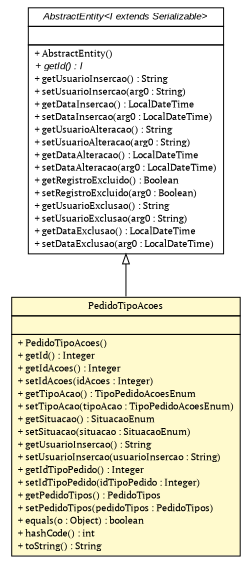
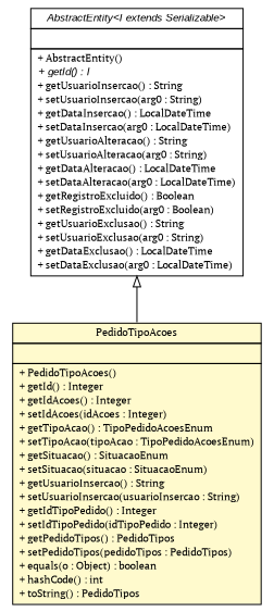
  digraph {
    nodesep=0.25
    ranksep=0.5
    fontname="PT Serif"
    node [fontcolor=black fontname="PT Serif" fontsize=10.0 shape=plaintext]
-   n1 [label=<<table title="br.gov.to.sefaz.arr.parametros.persistence.entity.PedidoTipoAcoes" border="0" cellborder="1" cellspacing="0" cellpadding="2" port="p" bgcolor="lemonChiffon" href="./PedidoTipoAcoes.html"> 		<tr><td><table border="0" cellspacing="0" cellpadding="1"> <tr><td align="center" balign="center"> PedidoTipoAcoes </td></tr> 		</table></td></tr> 		<tr><td><table border="0" cellspacing="0" cellpadding="1"> <tr><td align="left" balign="left">  </td></tr> 		</table></td></tr> 		<tr><td><table border="0" cellspacing="0" cellpadding="1"> <tr><td align="left" balign="left"> + PedidoTipoAcoes() </td></tr> <tr><td align="left" balign="left"> + getId() : Integer </td></tr> <tr><td align="left" balign="left"> + getIdAcoes() : Integer </td></tr> <tr><td align="left" balign="left"> + setIdAcoes(idAcoes : Integer) </td></tr> <tr><td align="left" balign="left"> + getTipoAcao() : TipoPedidoAcoesEnum </td></tr> <tr><td align="left" balign="left"> + setTipoAcao(tipoAcao : TipoPedidoAcoesEnum) </td></tr> <tr><td align="left" balign="left"> + getSituacao() : SituacaoEnum </td></tr> <tr><td align="left" balign="left"> + setSituacao(situacao : SituacaoEnum) </td></tr> <tr><td align="left" balign="left"> + getUsuarioInsercao() : String </td></tr> <tr><td align="left" balign="left"> + setUsuarioInsercao(usuarioInsercao : String) </td></tr> <tr><td align="left" balign="left"> + getIdTipoPedido() : Integer </td></tr> <tr><td align="left" balign="left"> + setIdTipoPedido(idTipoPedido : Integer) </td></tr> <tr><td align="left" balign="left"> + getPedidoTipos() : PedidoTipos </td></tr> <tr><td align="left" balign="left"> + setPedidoTipos(pedidoTipos : PedidoTipos) </td></tr> <tr><td align="left" balign="left"> + equals(o : Object) : boolean </td></tr> <tr><td align="left" balign="left"> + hashCode() : int </td></tr> <tr><td align="left" balign="left"> + toString() : String </td></tr> 		</table></td></tr> 		</table>>]
+   n1 [label=<<table title="br.gov.to.sefaz.arr.parametros.persistence.entity.PedidoTipoAcoes" border="0" cellborder="1" cellspacing="0" cellpadding="2" port="p" bgcolor="lemonChiffon" href="./PedidoTipoAcoes.html"> 		<tr><td><table border="0" cellspacing="0" cellpadding="1"> <tr><td align="center" balign="center"> PedidoTipoAcoes </td></tr> 		</table></td></tr> 		<tr><td><table border="0" cellspacing="0" cellpadding="1"> <tr><td align="left" balign="left">  </td></tr> 		</table></td></tr> 		<tr><td><table border="0" cellspacing="0" cellpadding="1"> <tr><td align="left" balign="left"> + PedidoTipoAcoes() </td></tr> <tr><td align="left" balign="left"> + getId() : Integer </td></tr> <tr><td align="left" balign="left"> + getIdAcoes() : Integer </td></tr> <tr><td align="left" balign="left"> + setIdAcoes(idAcoes : Integer) </td></tr> <tr><td align="left" balign="left"> + getTipoAcao() : TipoPedidoAcoesEnum </td></tr> <tr><td align="left" balign="left"> + setTipoAcao(tipoAcao : TipoPedidoAcoesEnum) </td></tr> <tr><td align="left" balign="left"> + getSituacao() : SituacaoEnum </td></tr> <tr><td align="left" balign="left"> + setSituacao(situacao : SituacaoEnum) </td></tr> <tr><td align="left" balign="left"> + getUsuarioInsercao() : String </td></tr> <tr><td align="left" balign="left"> + setUsuarioInsercao(usuarioInsercao : String) </td></tr> <tr><td align="left" balign="left"> + getIdTipoPedido() : Integer </td></tr> <tr><td align="left" balign="left"> + setIdTipoPedido(idTipoPedido : Integer) </td></tr> <tr><td align="left" balign="left"> + getPedidoTipos() : PedidoTipos </td></tr> <tr><td align="left" balign="left"> + setPedidoTipos(pedidoTipos : PedidoTipos) </td></tr> <tr><td align="left" balign="left"> + equals(o : Object) : boolean </td></tr> <tr><td align="left" balign="left"> + hashCode() : int </td></tr> <tr><td align="left" balign="left"> + toString() : PedidoTipos </td></tr> 		</table></td></tr> 		</table>>]
    n2 [label=<<table title="br.gov.to.sefaz.persistence.entity.AbstractEntity" border="0" cellborder="1" cellspacing="0" cellpadding="2" port="p" href="http://java.sun.com/j2se/1.4.2/docs/api/br/gov/to/sefaz/persistence/entity/AbstractEntity.html"> 		<tr><td><table border="0" cellspacing="0" cellpadding="1"> <tr><td align="center" balign="center"><font face="arial italic"> AbstractEntity&lt;I extends Serializable&gt; </font></td></tr> 		</table></td></tr> 		<tr><td><table border="0" cellspacing="0" cellpadding="1"> <tr><td align="left" balign="left">  </td></tr> 		</table></td></tr> 		<tr><td><table border="0" cellspacing="0" cellpadding="1"> <tr><td align="left" balign="left"> + AbstractEntity() </td></tr> <tr><td align="left" balign="left"><font face="arial italic" point-size="10.0"> + getId() : I </font></td></tr> <tr><td align="left" balign="left"> + getUsuarioInsercao() : String </td></tr> <tr><td align="left" balign="left"> + setUsuarioInsercao(arg0 : String) </td></tr> <tr><td align="left" balign="left"> + getDataInsercao() : LocalDateTime </td></tr> <tr><td align="left" balign="left"> + setDataInsercao(arg0 : LocalDateTime) </td></tr> <tr><td align="left" balign="left"> + getUsuarioAlteracao() : String </td></tr> <tr><td align="left" balign="left"> + setUsuarioAlteracao(arg0 : String) </td></tr> <tr><td align="left" balign="left"> + getDataAlteracao() : LocalDateTime </td></tr> <tr><td align="left" balign="left"> + setDataAlteracao(arg0 : LocalDateTime) </td></tr> <tr><td align="left" balign="left"> + getRegistroExcluido() : Boolean </td></tr> <tr><td align="left" balign="left"> + setRegistroExcluido(arg0 : Boolean) </td></tr> <tr><td align="left" balign="left"> + getUsuarioExclusao() : String </td></tr> <tr><td align="left" balign="left"> + setUsuarioExclusao(arg0 : String) </td></tr> <tr><td align="left" balign="left"> + getDataExclusao() : LocalDateTime </td></tr> <tr><td align="left" balign="left"> + setDataExclusao(arg0 : LocalDateTime) </td></tr> 		</table></td></tr> 		</table>>]
    n2 -> n1 [arrowtail=empty dir=back fontname="PT Serif" fontsize=10 headport=p labelfontname=arial labelfontsize=10 tailport=p]
  }
